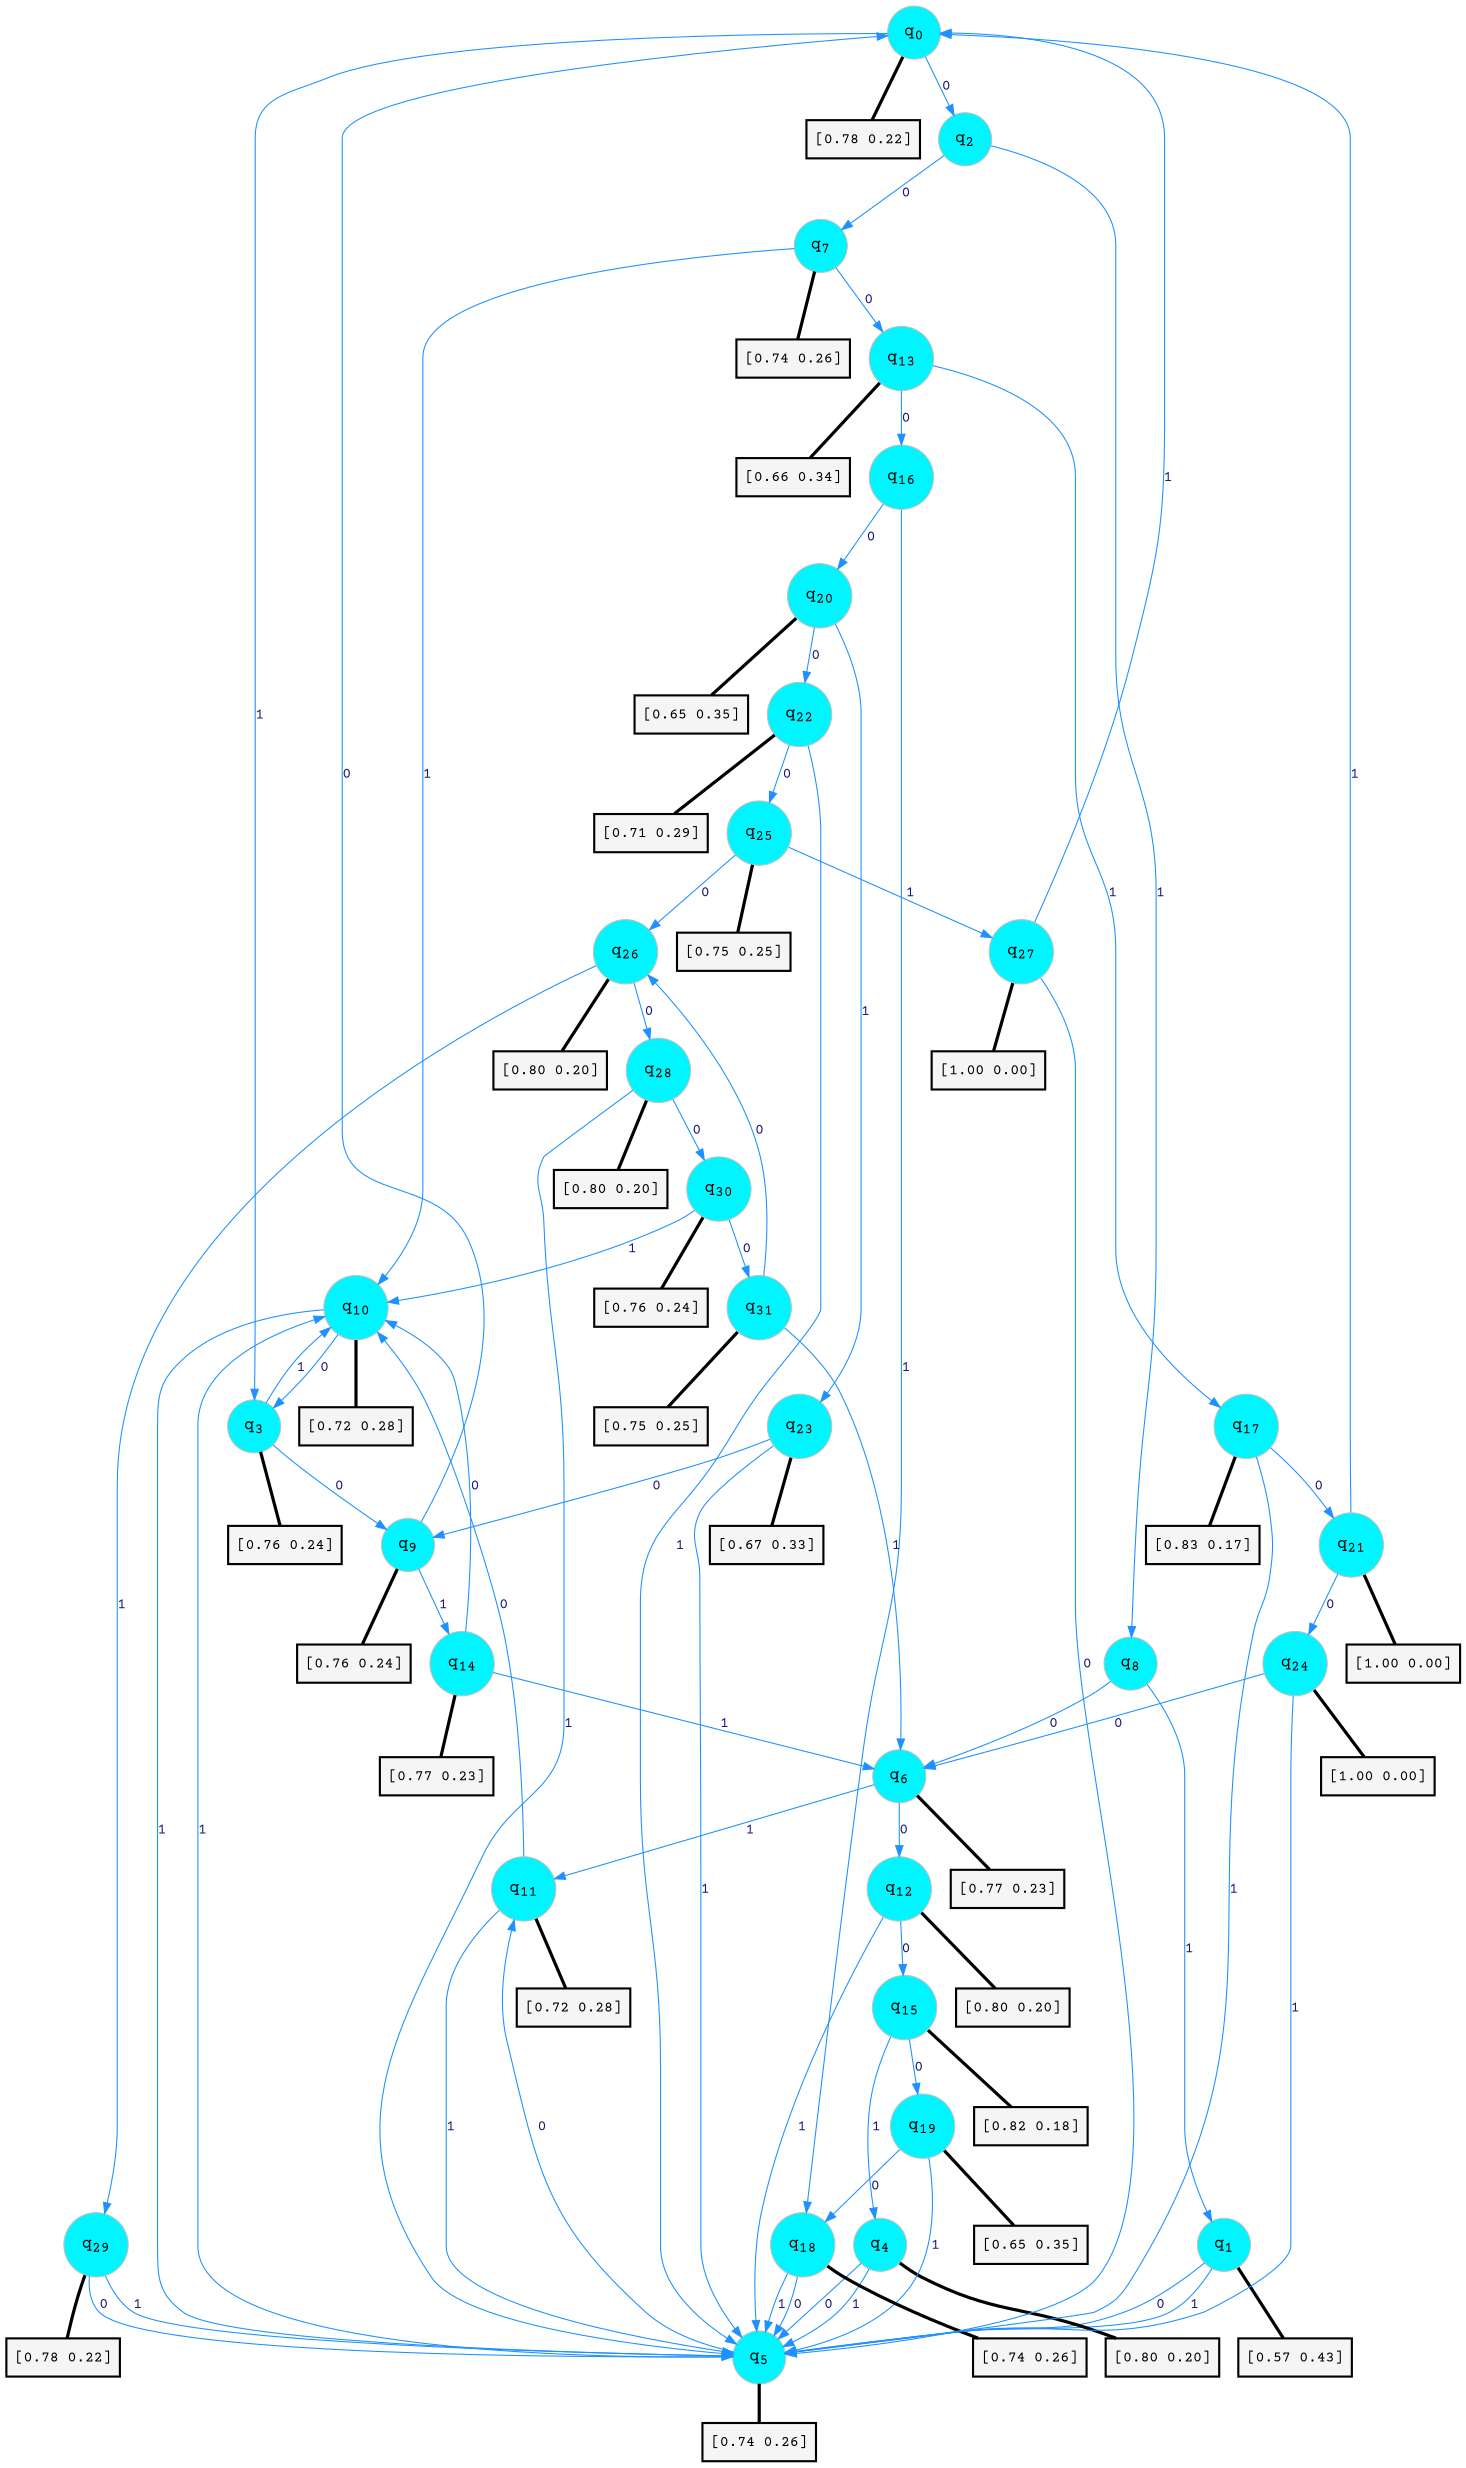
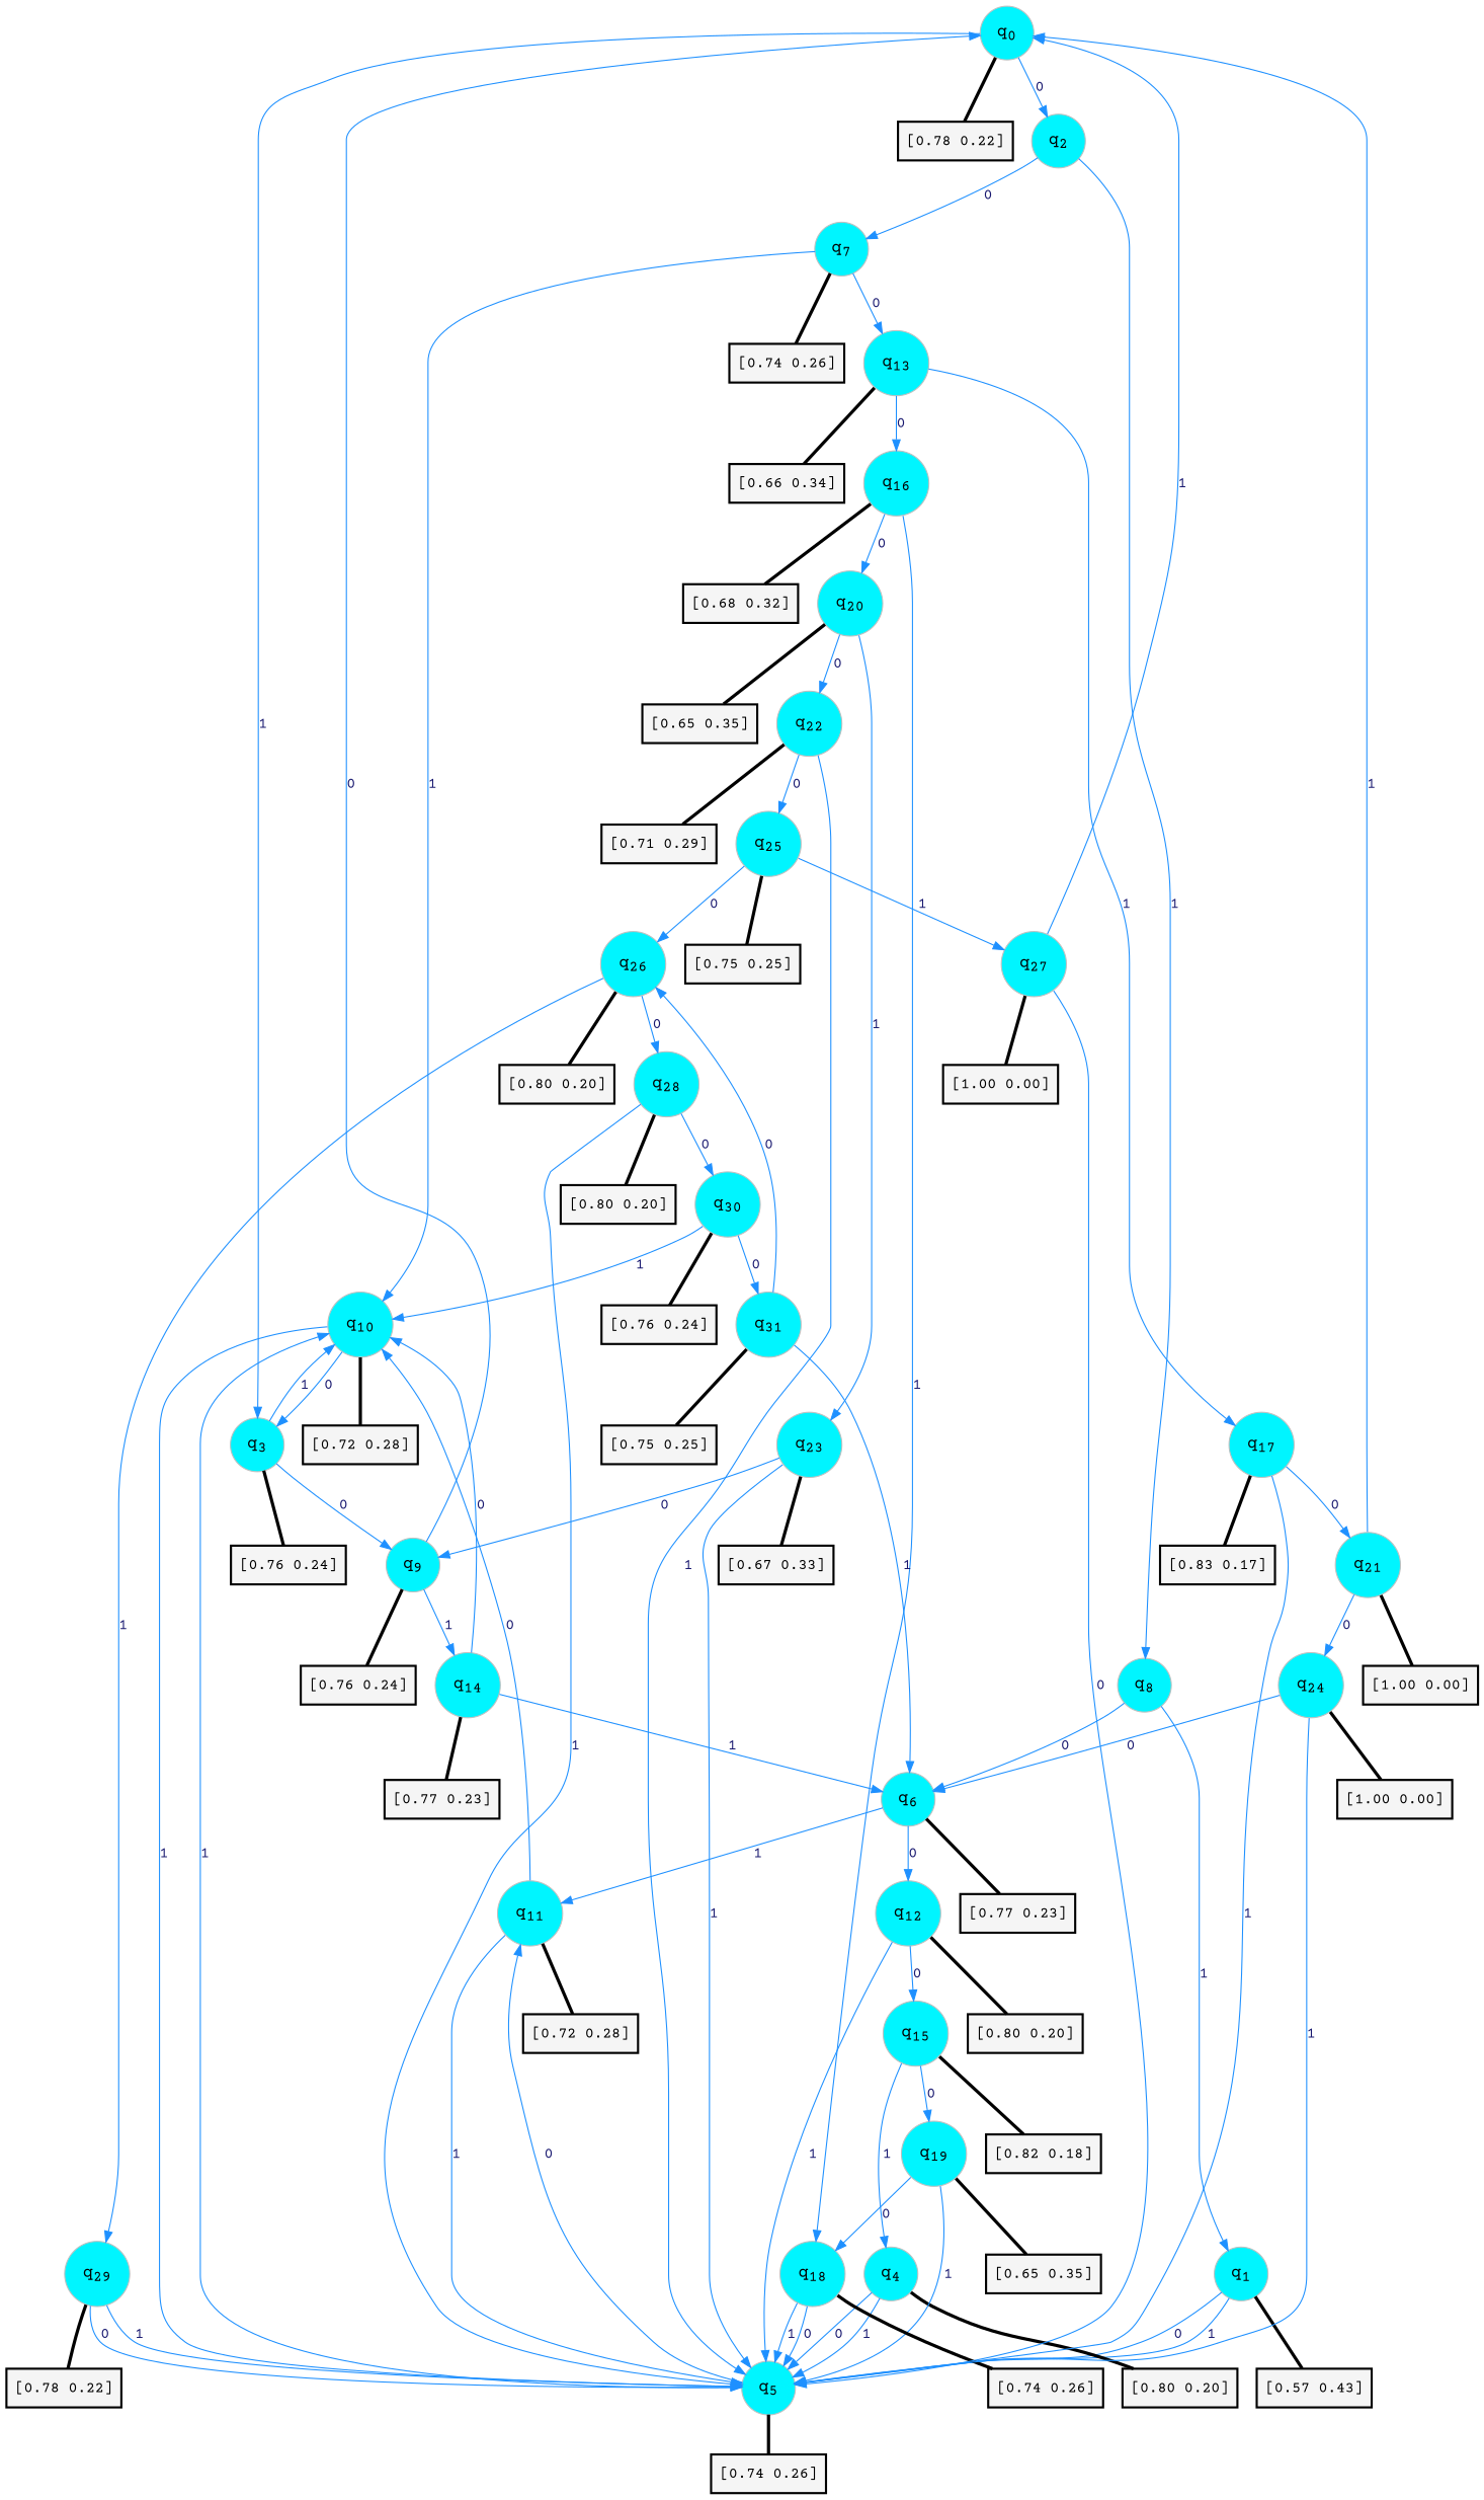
  digraph {
    fontname="Courier Prime"
    rankdir=TD
    node [color=gray fillcolor=turquoise1 fontcolor=black fontname="Courier Prime" fontsize=16 fontweight=bold shape=circle style=filled]
    edge [arrowsize=1 color=dodgerblue1 fontcolor=midnightblue fontname="Courier Prime" fontweight=bold penwidth=1 style=solid weight=20]
    n1 [label=<q<SUB>0</SUB>>]
    n2 [label=<q<SUB>2</SUB>>]
    n3 [label=<q<SUB>3</SUB>>]
    n4 [color=black fillcolor=whitesmoke fontsize=14 label="[0.78 0.22]" penwidth=2 shape=box]
    n5 [label=<q<SUB>7</SUB>>]
    n6 [label=<q<SUB>8</SUB>>]
    n7 [label=<q<SUB>9</SUB>>]
    n8 [label=<q<SUB>10</SUB>>]
    n9 [color=black fillcolor=whitesmoke fontsize=14 label="[0.76 0.24]" penwidth=2 shape=box]
    n10 [label=<q<SUB>1</SUB>>]
    n11 [label=<q<SUB>5</SUB>>]
    n12 [color=black fillcolor=whitesmoke fontsize=14 label="[0.57 0.43]" penwidth=2 shape=box]
    n13 [label=<q<SUB>11</SUB>>]
    n14 [color=black fillcolor=whitesmoke fontsize=14 label="[0.74 0.26]" penwidth=2 shape=box]
    n15 [label=<q<SUB>13</SUB>>]
    n16 [color=black fillcolor=whitesmoke fontsize=14 label="[0.74 0.26]" penwidth=2 shape=box]
    n17 [label=<q<SUB>6</SUB>>]
    n18 [label=<q<SUB>14</SUB>>]
    n19 [color=black fillcolor=whitesmoke fontsize=14 label="[0.76 0.24]" penwidth=2 shape=box]
    n20 [color=black fillcolor=whitesmoke fontsize=14 label="[0.72 0.28]" penwidth=2 shape=box]
    n21 [label=<q<SUB>4</SUB>>]
    n22 [color=black fillcolor=whitesmoke fontsize=14 label="[0.80 0.20]" penwidth=2 shape=box]
    n23 [color=black fillcolor=whitesmoke fontsize=14 label="[0.72 0.28]" penwidth=2 shape=box]
    n24 [label=<q<SUB>12</SUB>>]
    n25 [color=black fillcolor=whitesmoke fontsize=14 label="[0.77 0.23]" penwidth=2 shape=box]
    n26 [label=<q<SUB>15</SUB>>]
    n27 [color=black fillcolor=whitesmoke fontsize=14 label="[0.80 0.20]" penwidth=2 shape=box]
    n28 [label=<q<SUB>16</SUB>>]
    n29 [label=<q<SUB>17</SUB>>]
    n30 [color=black fillcolor=whitesmoke fontsize=14 label="[0.66 0.34]" penwidth=2 shape=box]
    n31 [color=black fillcolor=whitesmoke fontsize=14 label="[0.77 0.23]" penwidth=2 shape=box]
    n32 [label=<q<SUB>19</SUB>>]
    n33 [color=black fillcolor=whitesmoke fontsize=14 label="[0.82 0.18]" penwidth=2 shape=box]
    n34 [label=<q<SUB>18</SUB>>]
    n35 [label=<q<SUB>20</SUB>>]
+   n36 [color=black fillcolor=whitesmoke fontsize=14 label="[0.68 0.32]" penwidth=2 shape=box]
    n37 [label=<q<SUB>21</SUB>>]
    n38 [color=black fillcolor=whitesmoke fontsize=14 label="[0.83 0.17]" penwidth=2 shape=box]
    n39 [color=black fillcolor=whitesmoke fontsize=14 label="[0.65 0.35]" penwidth=2 shape=box]
    n40 [color=black fillcolor=whitesmoke fontsize=14 label="[0.74 0.26]" penwidth=2 shape=box]
    n41 [label=<q<SUB>22</SUB>>]
    n42 [label=<q<SUB>23</SUB>>]
    n43 [color=black fillcolor=whitesmoke fontsize=14 label="[0.65 0.35]" penwidth=2 shape=box]
    n44 [label=<q<SUB>24</SUB>>]
    n45 [color=black fillcolor=whitesmoke fontsize=14 label="[1.00 0.00]" penwidth=2 shape=box]
    n46 [label=<q<SUB>25</SUB>>]
    n47 [color=black fillcolor=whitesmoke fontsize=14 label="[0.71 0.29]" penwidth=2 shape=box]
    n48 [color=black fillcolor=whitesmoke fontsize=14 label="[0.67 0.33]" penwidth=2 shape=box]
    n49 [color=black fillcolor=whitesmoke fontsize=14 label="[1.00 0.00]" penwidth=2 shape=box]
    n50 [label=<q<SUB>26</SUB>>]
    n51 [label=<q<SUB>27</SUB>>]
    n52 [color=black fillcolor=whitesmoke fontsize=14 label="[0.75 0.25]" penwidth=2 shape=box]
    n53 [label=<q<SUB>28</SUB>>]
    n54 [label=<q<SUB>29</SUB>>]
    n55 [color=black fillcolor=whitesmoke fontsize=14 label="[0.80 0.20]" penwidth=2 shape=box]
    n56 [color=black fillcolor=whitesmoke fontsize=14 label="[1.00 0.00]" penwidth=2 shape=box]
    n57 [label=<q<SUB>30</SUB>>]
    n58 [color=black fillcolor=whitesmoke fontsize=14 label="[0.80 0.20]" penwidth=2 shape=box]
    n59 [color=black fillcolor=whitesmoke fontsize=14 label="[0.78 0.22]" penwidth=2 shape=box]
    n60 [label=<q<SUB>31</SUB>>]
    n61 [color=black fillcolor=whitesmoke fontsize=14 label="[0.76 0.24]" penwidth=2 shape=box]
    n62 [color=black fillcolor=whitesmoke fontsize=14 label="[0.75 0.25]" penwidth=2 shape=box]
    n1 -> n2 [label=0]
    n1 -> n3 [label=1]
    n1 -> n4 [arrowhead=none color=black penwidth=3]
    n2 -> n5 [label=0]
    n2 -> n6 [label=1]
    n3 -> n7 [label=0]
    n3 -> n8 [label=1]
    n3 -> n9 [arrowhead=none color=black penwidth=3]
    n5 -> n8 [label=1]
    n5 -> n15 [label=0]
    n5 -> n16 [arrowhead=none color=black penwidth=3]
    n6 -> n10 [label=1]
    n6 -> n17 [label=0]
    n7 -> n1 [label=0]
    n7 -> n18 [label=1]
    n7 -> n19 [arrowhead=none color=black penwidth=3]
    n8 -> n3 [label=0]
    n8 -> n11 [label=1]
    n8 -> n20 [arrowhead=none color=black penwidth=3]
    n10 -> n11 [label=0]
    n10 -> n11 [label=1]
    n10 -> n12 [arrowhead=none color=black penwidth=3]
    n11 -> n8 [label=1]
    n11 -> n13 [label=0]
    n11 -> n14 [arrowhead=none color=black penwidth=3]
    n13 -> n8 [label=0]
    n13 -> n11 [label=1]
    n13 -> n23 [arrowhead=none color=black penwidth=3]
    n15 -> n28 [label=0]
    n15 -> n29 [label=1]
    n15 -> n30 [arrowhead=none color=black penwidth=3]
    n17 -> n13 [label=1]
    n17 -> n24 [label=0]
    n17 -> n25 [arrowhead=none color=black penwidth=3]
    n18 -> n8 [label=0]
    n18 -> n17 [label=1]
    n18 -> n31 [arrowhead=none color=black penwidth=3]
    n21 -> n11 [label=0]
    n21 -> n11 [label=1]
    n21 -> n22 [arrowhead=none color=black penwidth=3]
    n24 -> n11 [label=1]
    n24 -> n26 [label=0]
    n24 -> n27 [arrowhead=none color=black penwidth=3]
    n26 -> n21 [label=1]
    n26 -> n32 [label=0]
    n26 -> n33 [arrowhead=none color=black penwidth=3]
    n28 -> n34 [label=1]
    n28 -> n35 [label=0]
+   n28 -> n36 [arrowhead=none color=black penwidth=3]
    n29 -> n11 [label=1]
    n29 -> n37 [label=0]
    n29 -> n38 [arrowhead=none color=black penwidth=3]
    n32 -> n11 [label=1]
    n32 -> n34 [label=0]
    n32 -> n39 [arrowhead=none color=black penwidth=3]
    n34 -> n11 [label=0]
    n34 -> n11 [label=1]
    n34 -> n40 [arrowhead=none color=black penwidth=3]
    n35 -> n41 [label=0]
    n35 -> n42 [label=1]
    n35 -> n43 [arrowhead=none color=black penwidth=3]
    n37 -> n1 [label=1]
    n37 -> n44 [label=0]
    n37 -> n45 [arrowhead=none color=black penwidth=3]
    n41 -> n11 [label=1]
    n41 -> n46 [label=0]
    n41 -> n47 [arrowhead=none color=black penwidth=3]
    n42 -> n7 [label=0]
    n42 -> n11 [label=1]
    n42 -> n48 [arrowhead=none color=black penwidth=3]
    n44 -> n11 [label=1]
    n44 -> n17 [label=0]
    n44 -> n49 [arrowhead=none color=black penwidth=3]
    n46 -> n50 [label=0]
    n46 -> n51 [label=1]
    n46 -> n52 [arrowhead=none color=black penwidth=3]
    n50 -> n53 [label=0]
    n50 -> n54 [label=1]
    n50 -> n55 [arrowhead=none color=black penwidth=3]
    n51 -> n1 [label=1]
    n51 -> n11 [label=0]
    n51 -> n56 [arrowhead=none color=black penwidth=3]
    n53 -> n11 [label=1]
    n53 -> n57 [label=0]
    n53 -> n58 [arrowhead=none color=black penwidth=3]
    n54 -> n11 [label=0]
    n54 -> n11 [label=1]
    n54 -> n59 [arrowhead=none color=black penwidth=3]
    n57 -> n8 [label=1]
    n57 -> n60 [label=0]
    n57 -> n61 [arrowhead=none color=black penwidth=3]
    n60 -> n17 [label=1]
    n60 -> n50 [label=0]
    n60 -> n62 [arrowhead=none color=black penwidth=3]
  }
